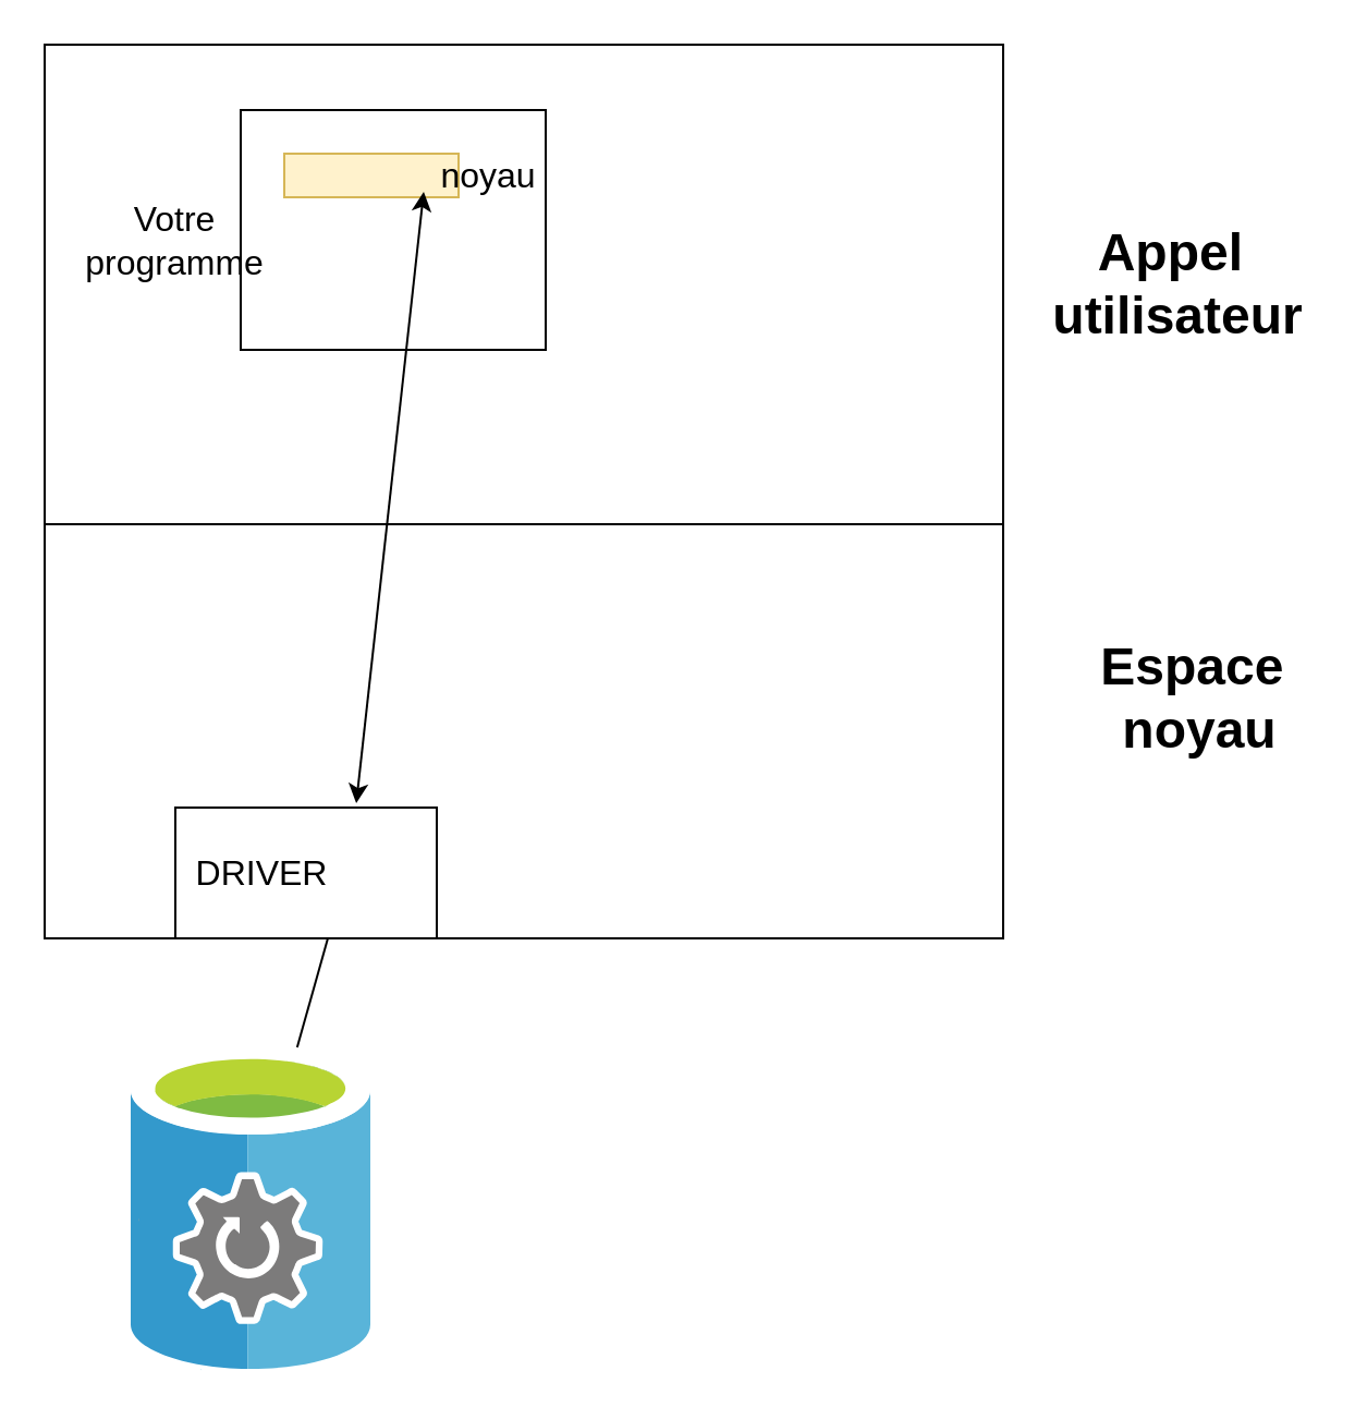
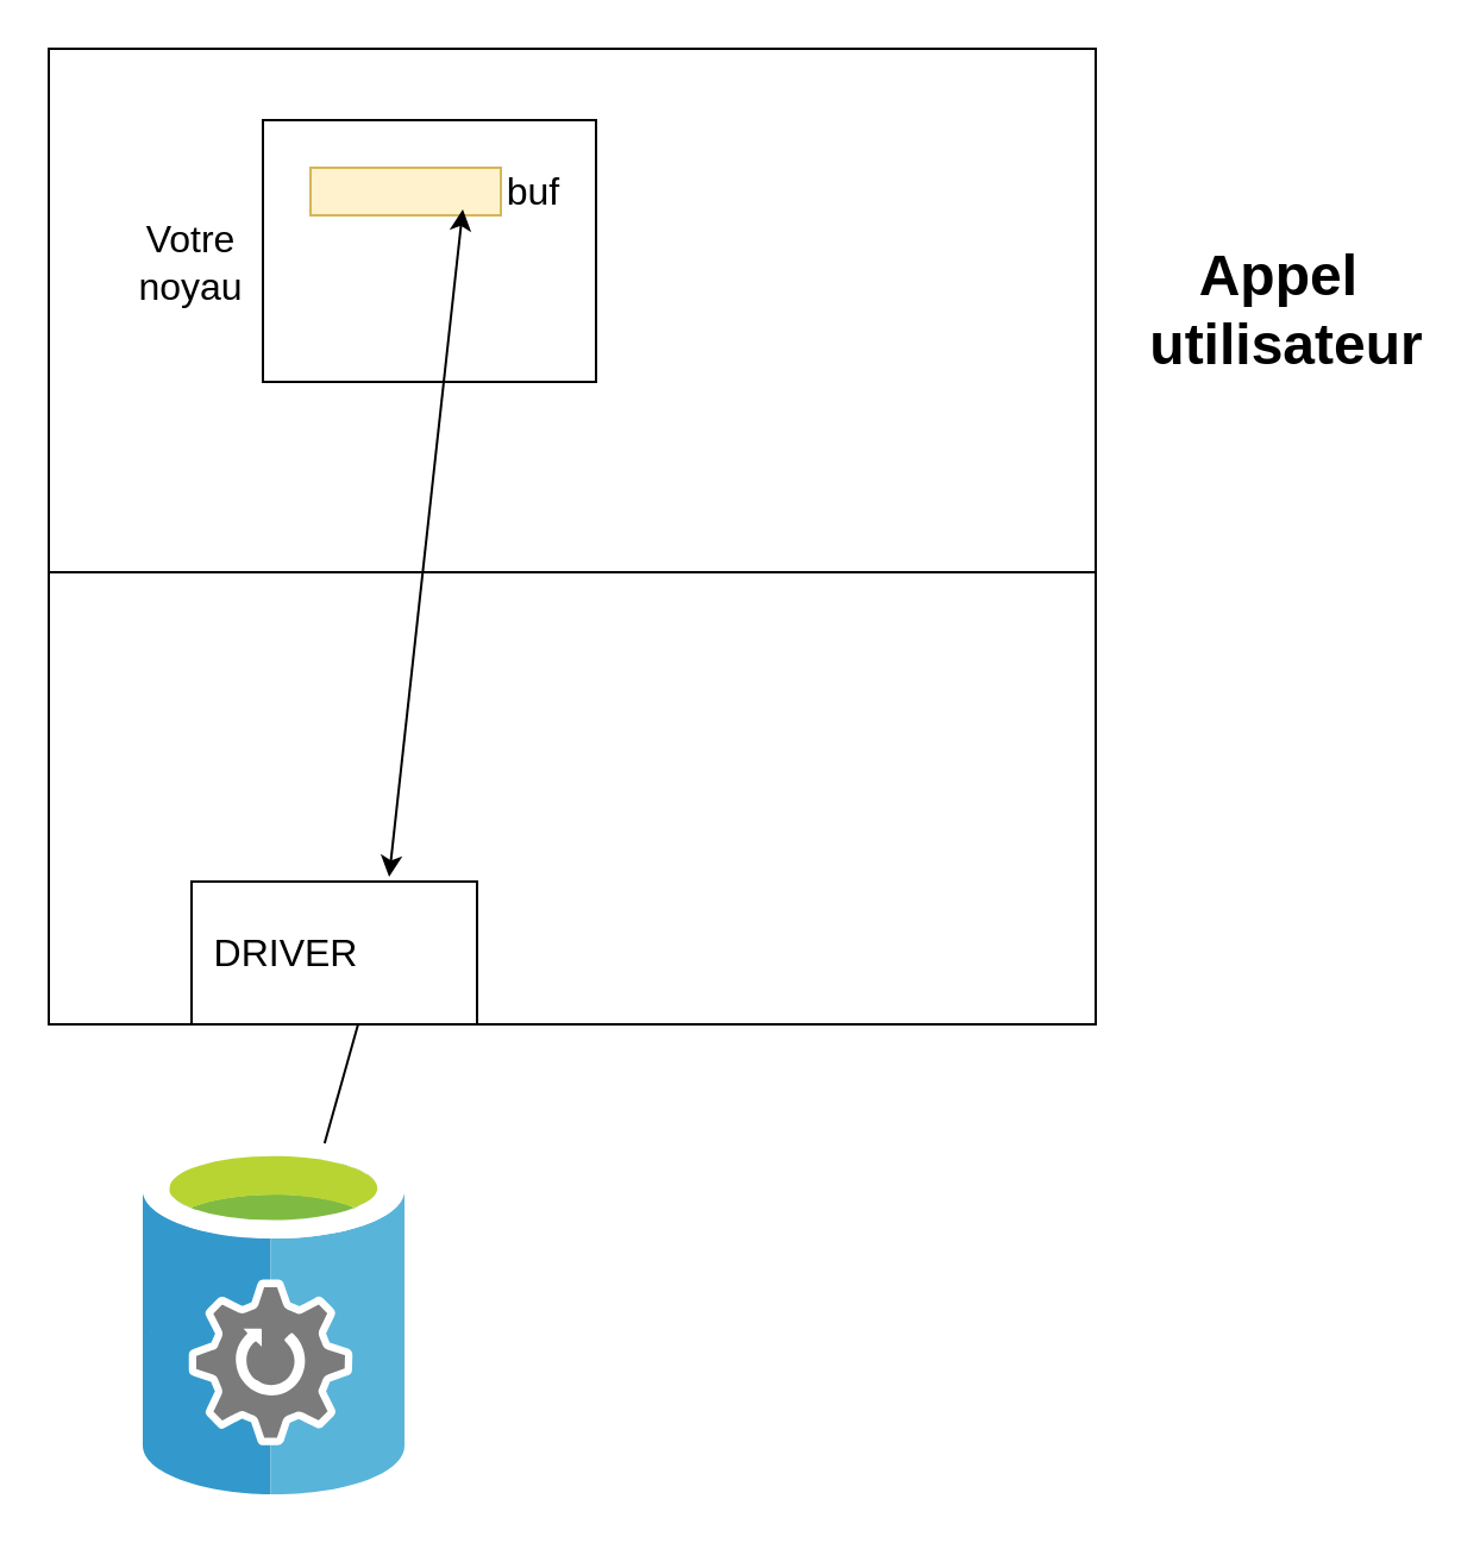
  <mxCell id="0" />
  <mxCell id="1" parent="0" />
  <mxCell id="2" value="" style="rounded=0;whiteSpace=wrap;html=1;" vertex="1" parent="1"><mxGeometry x="20" y="20" width="440" height="220" as="geometry" /></mxCell>
  <mxCell id="3" value="" style="rounded=0;whiteSpace=wrap;html=1;fontSize=16;" vertex="1" parent="1"><mxGeometry x="110" y="50" width="140" height="110" as="geometry" /></mxCell>
  <mxCell id="4" style="edgeStyle=orthogonalEdgeStyle;rounded=0;orthogonalLoop=1;jettySize=auto;html=1;exitX=0.5;exitY=1;exitDx=0;exitDy=0;" edge="1" parent="1" source="2" target="2"><mxGeometry relative="1" as="geometry" /></mxCell>
  <mxCell id="5" value="" style="rounded=0;whiteSpace=wrap;html=1;" vertex="1" parent="1"><mxGeometry x="20" y="240" width="440" height="190" as="geometry" /></mxCell>
  <mxCell id="6" value="&lt;div&gt;Appel&amp;nbsp;&lt;/div&gt;&lt;div&gt;utilisateur&lt;/div&gt;" style="text;strokeColor=none;fillColor=none;html=1;fontSize=24;fontStyle=1;verticalAlign=middle;align=center;" vertex="1" parent="1"><mxGeometry x="490" y="110" width="100" height="40" as="geometry" /></mxCell>
- <mxCell id="7" value="&lt;div&gt;Espace&amp;nbsp;&lt;/div&gt;&lt;div&gt;noyau&lt;/div&gt;" style="text;strokeColor=none;fillColor=none;html=1;fontSize=24;fontStyle=1;verticalAlign=middle;align=center;" vertex="1" parent="1"><mxGeometry x="500" y="300" width="100" height="40" as="geometry" /></mxCell>
  <mxCell id="8" value="" style="sketch=0;aspect=fixed;html=1;points=[];align=center;image;fontSize=12;image=img/lib/mscae/StorSimple_Data_Managers.svg;" vertex="1" parent="1"><mxGeometry x="60" y="480" width="110" height="148.65" as="geometry" /></mxCell>
  <mxCell id="9" value="" style="rounded=0;whiteSpace=wrap;html=1;" vertex="1" parent="1"><mxGeometry x="80" y="370" width="120" height="60" as="geometry" /></mxCell>
  <mxCell id="10" value="&lt;font style=&quot;font-size: 16px;&quot;&gt;DRIVER&lt;/font&gt;" style="text;html=1;strokeColor=none;fillColor=none;align=center;verticalAlign=middle;whiteSpace=wrap;rounded=0;" vertex="1" parent="1"><mxGeometry x="90" y="385" width="60" height="30" as="geometry" /></mxCell>
  <mxCell id="11" value="" style="endArrow=none;html=1;rounded=0;fontSize=16;" edge="1" parent="1" source="8"><mxGeometry width="50" height="50" relative="1" as="geometry"><mxPoint x="100" y="480" as="sourcePoint" /><mxPoint x="150" y="430" as="targetPoint" /></mxGeometry></mxCell>
  <mxCell id="12" value="" style="rounded=0;whiteSpace=wrap;html=1;fillColor=#fff2cc;strokeColor=#d6b656;" vertex="1" parent="1"><mxGeometry x="130" y="70" width="80" height="20" as="geometry" /></mxCell>
- <mxCell id="13" value="Votre programme" style="text;html=1;strokeColor=none;fillColor=none;align=center;verticalAlign=middle;whiteSpace=wrap;rounded=0;fontSize=16;" vertex="1" parent="1"><mxGeometry x="40" y="95" width="80" height="30" as="geometry" /></mxCell>
- <mxCell id="14" value="noyau" style="text;html=1;strokeColor=none;fillColor=none;align=center;verticalAlign=middle;whiteSpace=wrap;rounded=0;fontSize=16;" vertex="1" parent="1"><mxGeometry x="194" y="65" width="60" height="30" as="geometry" /></mxCell>
+ <mxCell id="13" value="Votre noyau" style="text;html=1;strokeColor=none;fillColor=none;align=center;verticalAlign=middle;whiteSpace=wrap;rounded=0;fontSize=16;" vertex="1" parent="1"><mxGeometry x="40" y="95" width="80" height="30" as="geometry" /></mxCell>
+ <mxCell id="14" value="buf" style="text;html=1;strokeColor=none;fillColor=none;align=center;verticalAlign=middle;whiteSpace=wrap;rounded=0;fontSize=16;" vertex="1" parent="1"><mxGeometry x="194" y="65" width="60" height="30" as="geometry" /></mxCell>
  <mxCell id="15" value="" style="endArrow=classic;startArrow=classic;html=1;rounded=0;fontSize=16;entryX=0;entryY=0.75;entryDx=0;entryDy=0;exitX=0.692;exitY=-0.033;exitDx=0;exitDy=0;exitPerimeter=0;" edge="1" parent="1" source="9" target="14"><mxGeometry width="50" height="50" relative="1" as="geometry"><mxPoint x="230" y="390" as="sourcePoint" /><mxPoint x="280" y="340" as="targetPoint" /></mxGeometry></mxCell>
